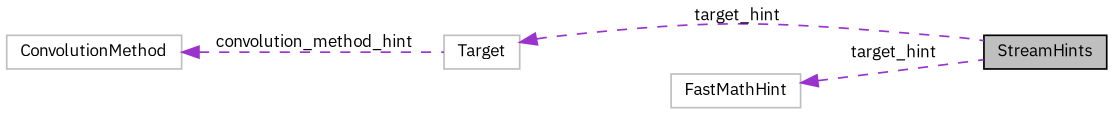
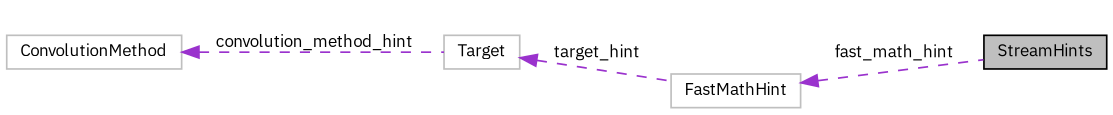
  digraph {
    fontname="IBM Plex Sans"
    rankdir=LR
    node [color=grey75 fillcolor=white fontname="IBM Plex Sans" fontsize=10 shape=record style=filled]
    edge [color=darkorchid3 dir=back fontname="IBM Plex Sans" fontsize=10 labelfontname=Helvetica labelfontsize=10 style=dashed]
    n1 [color=black fillcolor=grey75 fontcolor=black height=0.2 label=StreamHints width=0.4]
    n2 [height=0.2 label=Target width=0.4]
    n3 [height=0.2 label=FastMathHint width=0.4]
    n4 [height=0.2 label=ConvolutionMethod width=0.4]
-   n2 -> n1 [label=" target_hint"]
-   n3 -> n1 [label=" target_hint"]
+   n2 -> n3 [label=" target_hint"]
+   n3 -> n1 [label=" fast_math_hint"]
    n4 -> n2 [label=" convolution_method_hint"]
  }
